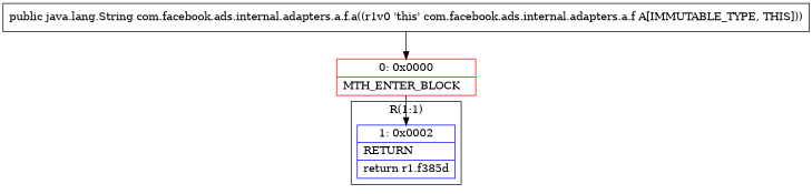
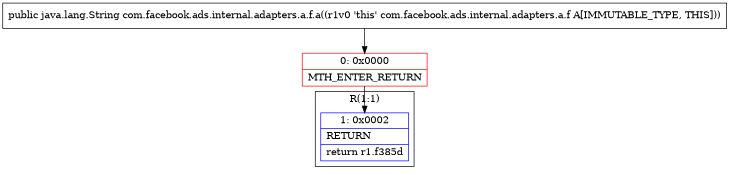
  digraph {
    node [shape=record]
    n1 [color=blue label="{1\:\ 0x0002|RETURN\l|return r1.f385d\l}"]
-   n2 [color=red label="{0\:\ 0x0000|MTH_ENTER_BLOCK\l}"]
+   n2 [color=red label="{0\:\ 0x0000|MTH_ENTER_RETURN\l}"]
    n3 [label="{public java.lang.String com.facebook.ads.internal.adapters.a.f.a((r1v0 'this' com.facebook.ads.internal.adapters.a.f A[IMMUTABLE_TYPE, THIS])) }"]
    subgraph cluster_1 {
      label="R(1:1)"
      n1
    }
    n2 -> n1
    n3 -> n2
  }
